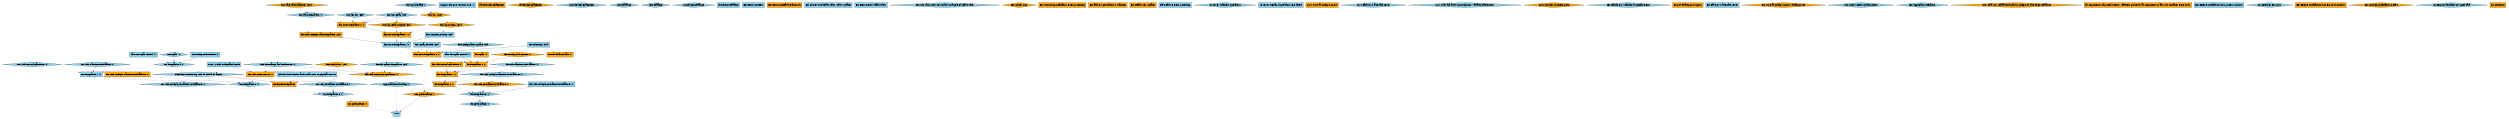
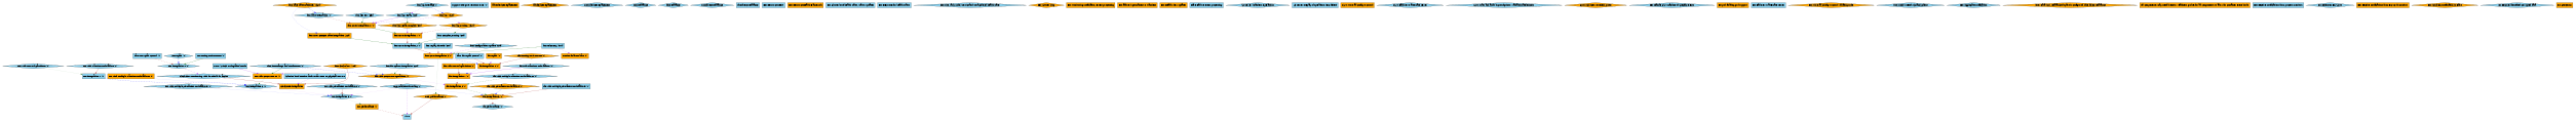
  digraph {
    node [fillcolor=skyblue shape=diamond style=filled]
    edge [color=brown style=solid]
    n1 [label=done shape=box]
    n2 [fillcolor=orange label="dtm hare state machines (132d)"]
    n3 [label="dtm hare integration (?)"]
    n4 [fillcolor=orange label="dtm motr FAILED state integration (22d)" shape=box]
    n5 [fillcolor=orange label="dtm cortx integration 0 (?)" shape=box]
    n6 [label="dtm cortx integration 2 (?)" shape=box]
    n7 [label="dtm log interface (?)"]
    n8 [fillcolor=orange label="dtm log (132d)"]
    n9 [label="dtm log replay (30d)"]
    n10 [fillcolor=orange label="dtm log pruning (132d)"]
    n11 [fillcolor=orange label="dtm log replay complex (30d)"]
    n12 [label="dtm complex pruning (60d)" shape=box]
    n13 [fillcolor=orange label="dtm cortx integration 1 (?)" shape=box]
    n14 [fillcolor=orange label="dtm cortx integration 3 (?)" shape=box]
    n15 [label="dtm replay throttle (30d)" shape=box]
    n16 [fillcolor=orange label="dix integration 0 (?)" shape=box]
    n17 [fillcolor=orange label="motr performance (?)"]
    n18 [label="dtm k8s env (65d)"]
    n19 [fillcolor=orange label="dtm clock skew (10d)"]
    n20 [fillcolor=orange label="sns with concurrent IO (?)" shape=box]
    n21 [fillcolor=orange label="dix with concurrent operations (?)"]
    n22 [fillcolor=orange label="Clock/NTP integration" shape=box]
    n23 [label="sns integration 2 (?)"]
    n24 [fillcolor=orange label="dix integration 2 (?)" shape=box]
    n25 [label="dtm telemetry (90d)" shape=box]
    n26 [fillcolor=orange label="monitor fol from hare (?)" shape=box]
    n27 [label="dtm configuration update (60d)"]
    n28 [label="dtm dix spares integration (22d)"]
    n29 [label="sns integration 0 (?)"]
    n30 [label="sns integration 1 (?)" shape=box]
    n31 [fillcolor=orange label="dix integration 1 (?)" shape=box]
    n32 [label="hare sns repair control (?)" shape=box]
    n33 [label="hare dix repair control (?)" shape=box]
    n34 [label="sns integration 3 (?)"]
-   n35 [label="dix integration 3 (?)"]
+   n35 [fillcolor=orange label="dix integration 3 (?)"]
    n36 [label="dtm timestamps and tombstones (?)"]
    n37 [label="sns repair (?)"]
    n38 [fillcolor=orange label="dix repair (?)" shape=box]
    n39 [label="copy machine throttling (?)"]
    n40 [fillcolor=orange label="sns performance (?)" shape=box]
    n41 [label="dix performance (?)"]
    n42 [label="support side pool versions in IO (?)" shape=box]
    n43 [label="sns with transient node failure (?)"]
    n44 [fillcolor=orange label="sns with multiple transient node failures (?)" shape=box]
    n45 [label="sns with permanent node failure (?)"]
    n46 [label="sns with multiple permanent node failures (?)"]
    n47 [label="sns with network partitions (?)"]
    hare_device_replacement [fillcolor=orange shape=box]
    ha_device_replacement [fillcolor=orange]
    motr_device_replacement
    sns_rebalance
    dix_rebalance
    sns_direct_rebalance
    dix_direct_rebalance [shape=box]
    n55 [label="sns testing environment (?)" shape=box]
    n56 [label="dix with transient node failure (?)"]
    n57 [label="dix with multiple transient node failures (?)"]
    n58 [fillcolor=orange label="dix with permanent node failure (?)"]
    n59 [label="dix with multiple permanent node failures (?)" shape=box]
    n60 [fillcolor=orange label="dix with network partitions (?)" shape=box]
    n61 [fillcolor=orange label="dix testing environment (?)"]
    n62 [label="HA: Resource Needs" shape=box]
    n63 [fillcolor=orange label="HA: Resource Health Framework" shape=box]
    n64 [label="HA: Cluster level health state / status updates" shape=box]
    n65 [label="HA: REST API for health status" shape=box]
    n66 [label="HA: site, rack, node, service and storage level health state"]
    n67 [fillcolor=orange label="HA: Cluster stop"]
    n68 [fillcolor=orange label="HA: Monitoring notification, Event processing" shape=box]
    n69 [fillcolor=orange label="HA: failure is permanent or transient" shape=box]
    n70 [fillcolor=orange label="HA: Health view updates" shape=box]
    n71 [label="Hare: Failure event processing" shape=box]
    n72 [label="S3 server: Seamless Operations"]
    n73 [label="Motr: Switch to degraded mode" shape=box]
    n74 [label="S3 server: Replay of operations (BG delete)" shape=box]
    n75 [fillcolor=orange label="CSM: Move all config to consul" shape=box]
    n76 [label="CSM: Failover to alternate server"]
    n77 [label="CSM: stats and audit logs endpoints - validate statelessness"]
    n78 [fillcolor=orange label="Cortx Services: Liveness probe"]
    n79 [label="HA: Handle CSM machine id specific events"]
    n80 [fillcolor=orange label="HA pod: floating pod support" shape=box]
    n81 [label="HA: Failover to alternate server" shape=box]
    n82 [fillcolor=orange label="HA: Move all config to consul - floating node"]
    n83 [label="Motr+DTM: Needs dynamic client"]
    n84 [label="HA: Aggregate notification"]
    n85 [fillcolor=orange label="Motr: Data SNS rebalance if spare is configured, else direct rebalance"]
    n86 [fillcolor=orange label="All components: may need liveness  readiness probes for all components to allow for container event hooks" shape=box]
    n87 [label="HA: Receive notifications from process monitors" shape=box]
    n88 [label="Solution level monitor and restart NTP on physical servers" shape=box]
    n89 [label="Clock skew monitoring with threshold for action"]
    n90 [label="DI: Detection BG Scrub"]
    n91 [fillcolor=orange label="HA: Receive notifications from BG scrub monitors" shape=box]
    n92 [fillcolor=orange label="HA: Send BG Notification to Hare"]
    n93 [label="DI: Recover identified corrupted data"]
    n94 [fillcolor=orange label="DI: Checksum" shape=box]
    n2 -> n3 [color=blue style=dashed]
    n2 -> n4 [color=blue style=dotted]
    n3 -> n5 [style=dashed]
    n4 -> n6 [color=darkgreen]
    n5 -> n13 [color=darkgreen]
    n6 -> n14
    n7 -> n8 [color=blue style=dashed]
    n7 -> n9 [color=purple style=dashed]
    n8 -> n5 [color=purple style=dashed]
    n8 -> n10 [color=purple style=dotted]
    n9 -> n5 [color=purple]
    n9 -> n11 [color=darkgreen]
    n10 -> n12 [color=darkgreen style=dotted]
    n10 -> n13 [style=dashed]
    n11 -> n13 [color=purple]
    n12 -> n6 [color=darkgreen]
    n13 -> n6
    n14 -> n16 [color=blue style=dashed]
    n14 -> n17 [color=darkgreen style=dotted]
    n15 -> n14 [style=dashed]
    n16 -> n31 [color=blue style=dotted]
    n17 -> n1
    n18 -> n5 [color=darkgreen]
    n19 -> n20 [color=purple style=dotted]
    n19 -> n21 [color=blue style=dotted]
    n19 -> n22
    n20 -> n23 [color=darkgreen style=dotted]
    n21 -> n24 [color=purple style=dotted]
    n23 -> n34 [color=purple style=dotted]
    n24 -> n35 [color=darkgreen style=dashed]
    n25 -> n14 [color=darkgreen]
    n25 -> n26 [color=purple style=dashed]
    n27 -> n14 [color=purple style=dashed]
    n28 -> n21 [color=darkgreen style=dashed]
-   n29 -> n30 [color=purple style=dashed]
+   n29 -> n89 [color=purple style=dashed]
    n30 -> n23 [color=blue style=dashed]
    n31 -> n24 [style=dotted]
    n32 -> n29 [style=dashed]
    n33 -> n16
    n34 -> n40 [color=darkgreen style=dotted]
    n35 -> n41 [style=dotted]
    n36 -> n20 [color=darkgreen]
    n36 -> n21 [color=blue style=dashed]
    n37 -> n29 [color=blue style=dashed]
    n38 -> n16 [color=purple style=dotted]
    n39 -> n1 [color=purple style=dashed]
    n39 -> n34 [color=purple style=dotted]
    n39 -> n35 [color=blue style=dotted]
    n40 -> n1 [style=dashed]
    n43 -> n30
    n44 -> n23 [color=blue style=dotted]
    n45 -> n34
    n46 -> n34 [color=blue style=dotted]
    n47 -> n30 [color=darkgreen style=dotted]
    n55 -> n29 [color=darkgreen]
    n56 -> n31 [color=purple]
    n57 -> n24 [color=darkgreen style=dashed]
    n58 -> n35 [color=blue style=dashed]
    n59 -> n35
    n60 -> n31
    n61 -> n16
    n73 -> n20 [color=purple]
    n88 -> n22 [color=purple style=dashed]
    n89 -> n22
  }
